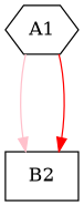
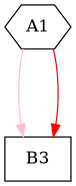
  digraph {
    mindist=1.0
    nodesep=0.6
    rankdir=TB
    ranksep=1.0
    root=Demo
    node [beamproc=beamA bpentry=false bpexit=false color=black cpu=0 fillcolor=white pattern=patternA style=filled]
    A1 [flags="0x00000004" patentry=1 patexit=false prio=0 qty=1 shape=hexagon toffs=0 tvalid=0 type=flow vabs=false]
-   B2 [flags="0x00100007" patentry=false patexit=1 qhi=false qil=false qlo=true shape=rectangle tperiod=1000 type=block]
+   B2 [flags="0x00100007" patentry=false patexit=1 qhi=false qil=false qlo=true shape=rectangle tperiod=1000 type=block label=B3]
    A1 -> B2 [color=pink type=flowdst]
    A1 -> B2 [color=red type=defdst]
  }
